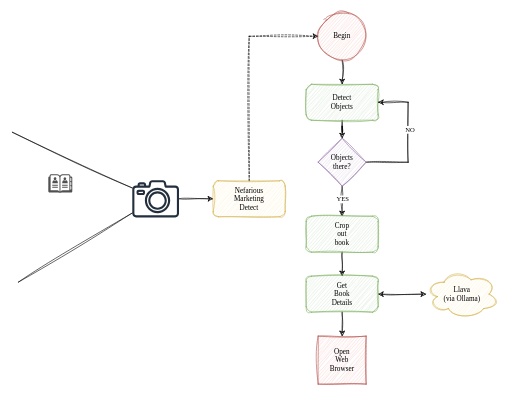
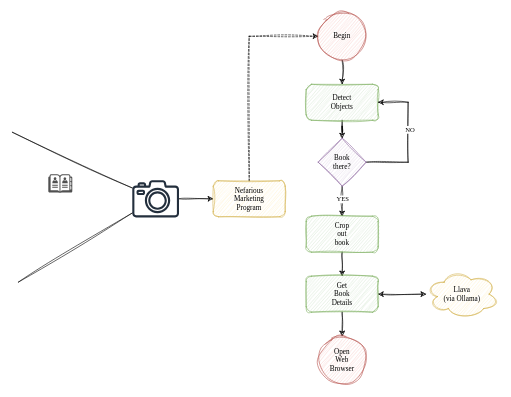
  <mxCell id="0" />
  <mxCell id="1" parent="0" />
  <mxCell id="2" value="" style="sketch=0;pointerEvents=1;shadow=0;dashed=0;html=1;strokeColor=none;fillColor=#505050;labelPosition=center;verticalLabelPosition=bottom;verticalAlign=top;outlineConnect=0;align=center;shape=mxgraph.office.concepts.address_book;hachureGap=4;jiggle=2;curveFitting=1;fontFamily=Architects Daughter;fontSource=https%3A%2F%2Ffonts.googleapis.com%2Fcss%3Ffamily%3DArchitects%2BDaughter;" vertex="1" parent="1"><mxGeometry x="80" y="290" width="40" height="31" as="geometry" /></mxCell>
  <mxCell id="3" style="rounded=0;sketch=1;hachureGap=4;jiggle=2;curveFitting=1;orthogonalLoop=1;jettySize=auto;html=1;fontFamily=Architects Daughter;fontSource=https%3A%2F%2Ffonts.googleapis.com%2Fcss%3Ffamily%3DArchitects%2BDaughter;endArrow=none;endFill=0;" edge="1" parent="1" source="6"><mxGeometry relative="1" as="geometry"><mxPoint x="20" y="220" as="targetPoint" /></mxGeometry></mxCell>
  <mxCell id="4" style="rounded=0;sketch=1;hachureGap=4;jiggle=2;curveFitting=1;orthogonalLoop=1;jettySize=auto;html=1;fontFamily=Architects Daughter;fontSource=https%3A%2F%2Ffonts.googleapis.com%2Fcss%3Ffamily%3DArchitects%2BDaughter;endArrow=none;endFill=0;" edge="1" parent="1" source="6"><mxGeometry relative="1" as="geometry"><mxPoint x="30" y="470" as="targetPoint" /></mxGeometry></mxCell>
  <mxCell id="5" style="edgeStyle=orthogonalEdgeStyle;rounded=0;sketch=1;hachureGap=4;jiggle=2;curveFitting=1;orthogonalLoop=1;jettySize=auto;html=1;fontFamily=Architects Daughter;fontSource=https%3A%2F%2Ffonts.googleapis.com%2Fcss%3Ffamily%3DArchitects%2BDaughter;" edge="1" parent="1" source="6" target="8"><mxGeometry relative="1" as="geometry" /></mxCell>
  <mxCell id="6" value="" style="sketch=0;outlineConnect=0;fontColor=#232F3E;gradientColor=none;fillColor=#232F3D;strokeColor=none;dashed=0;verticalLabelPosition=bottom;verticalAlign=top;align=center;html=1;fontSize=12;fontStyle=0;aspect=fixed;pointerEvents=1;shape=mxgraph.aws4.camera2;hachureGap=4;jiggle=2;curveFitting=1;fontFamily=Architects Daughter;fontSource=https%3A%2F%2Ffonts.googleapis.com%2Fcss%3Ffamily%3DArchitects%2BDaughter;" vertex="1" parent="1"><mxGeometry x="220" y="300" width="78" height="62" as="geometry" /></mxCell>
  <mxCell id="7" style="edgeStyle=orthogonalEdgeStyle;rounded=0;sketch=1;hachureGap=4;jiggle=2;curveFitting=1;orthogonalLoop=1;jettySize=auto;html=1;fontFamily=Architects Daughter;fontSource=https%3A%2F%2Ffonts.googleapis.com%2Fcss%3Ffamily%3DArchitects%2BDaughter;dashed=1;" edge="1" parent="1" source="8" target="10"><mxGeometry relative="1" as="geometry"><Array as="points"><mxPoint x="415" y="60" /></Array></mxGeometry></mxCell>
- <mxCell id="8" value="Nefarious&lt;div&gt;Marketing&lt;div&gt;Detect&lt;/div&gt;&lt;/div&gt;" style="rounded=1;whiteSpace=wrap;html=1;sketch=1;hachureGap=4;jiggle=2;curveFitting=1;fontFamily=Architects Daughter;fontSource=https%3A%2F%2Ffonts.googleapis.com%2Fcss%3Ffamily%3DArchitects%2BDaughter;fillColor=#fff2cc;strokeColor=#d6b656;" vertex="1" parent="1"><mxGeometry x="355" y="301" width="120" height="60" as="geometry" /></mxCell>
+ <mxCell id="8" value="Nefarious&lt;div&gt;Marketing&lt;div&gt;Program&lt;/div&gt;&lt;/div&gt;" style="rounded=1;whiteSpace=wrap;html=1;sketch=1;hachureGap=4;jiggle=2;curveFitting=1;fontFamily=Architects Daughter;fontSource=https%3A%2F%2Ffonts.googleapis.com%2Fcss%3Ffamily%3DArchitects%2BDaughter;fillColor=#fff2cc;strokeColor=#d6b656;" vertex="1" parent="1"><mxGeometry x="355" y="301" width="120" height="60" as="geometry" /></mxCell>
  <mxCell id="9" style="edgeStyle=orthogonalEdgeStyle;rounded=0;sketch=1;hachureGap=4;jiggle=2;curveFitting=1;orthogonalLoop=1;jettySize=auto;html=1;fontFamily=Architects Daughter;fontSource=https%3A%2F%2Ffonts.googleapis.com%2Fcss%3Ffamily%3DArchitects%2BDaughter;" edge="1" parent="1" source="10" target="12"><mxGeometry relative="1" as="geometry" /></mxCell>
  <mxCell id="10" value="Begin" style="ellipse;whiteSpace=wrap;html=1;aspect=fixed;sketch=1;hachureGap=4;jiggle=2;curveFitting=1;fontFamily=Architects Daughter;fontSource=https%3A%2F%2Ffonts.googleapis.com%2Fcss%3Ffamily%3DArchitects%2BDaughter;fillColor=#f8cecc;strokeColor=#b85450;" vertex="1" parent="1"><mxGeometry x="530" y="20" width="80" height="80" as="geometry" /></mxCell>
  <mxCell id="11" style="edgeStyle=orthogonalEdgeStyle;rounded=0;sketch=1;hachureGap=4;jiggle=2;curveFitting=1;orthogonalLoop=1;jettySize=auto;html=1;fontFamily=Architects Daughter;fontSource=https%3A%2F%2Ffonts.googleapis.com%2Fcss%3Ffamily%3DArchitects%2BDaughter;" edge="1" parent="1" source="12" target="17"><mxGeometry relative="1" as="geometry" /></mxCell>
  <mxCell id="12" value="Detect&lt;div&gt;Objects&lt;/div&gt;" style="rounded=1;whiteSpace=wrap;html=1;sketch=1;hachureGap=4;jiggle=2;curveFitting=1;fontFamily=Architects Daughter;fontSource=https%3A%2F%2Ffonts.googleapis.com%2Fcss%3Ffamily%3DArchitects%2BDaughter;fillColor=#d5e8d4;strokeColor=#82b366;" vertex="1" parent="1"><mxGeometry x="510" y="140" width="120" height="60" as="geometry" /></mxCell>
  <mxCell id="13" style="edgeStyle=orthogonalEdgeStyle;rounded=0;sketch=1;hachureGap=4;jiggle=2;curveFitting=1;orthogonalLoop=1;jettySize=auto;html=1;fontFamily=Architects Daughter;fontSource=https%3A%2F%2Ffonts.googleapis.com%2Fcss%3Ffamily%3DArchitects%2BDaughter;entryX=1;entryY=0.5;entryDx=0;entryDy=0;" edge="1" parent="1" source="17" target="12"><mxGeometry relative="1" as="geometry"><mxPoint x="700" y="160" as="targetPoint" /><Array as="points"><mxPoint x="680" y="270" /><mxPoint x="680" y="170" /></Array></mxGeometry></mxCell>
  <mxCell id="14" value="NO" style="edgeLabel;html=1;align=center;verticalAlign=middle;resizable=0;points=[];sketch=1;hachureGap=4;jiggle=2;curveFitting=1;fontFamily=Architects Daughter;fontSource=https%3A%2F%2Ffonts.googleapis.com%2Fcss%3Ffamily%3DArchitects%2BDaughter;" vertex="1" connectable="0" parent="13"><mxGeometry x="0.136" y="-2" relative="1" as="geometry"><mxPoint as="offset" /></mxGeometry></mxCell>
  <mxCell id="15" style="edgeStyle=orthogonalEdgeStyle;rounded=0;sketch=1;hachureGap=4;jiggle=2;curveFitting=1;orthogonalLoop=1;jettySize=auto;html=1;fontFamily=Architects Daughter;fontSource=https%3A%2F%2Ffonts.googleapis.com%2Fcss%3Ffamily%3DArchitects%2BDaughter;" edge="1" parent="1" source="17" target="20"><mxGeometry relative="1" as="geometry" /></mxCell>
  <mxCell id="16" value="YES" style="edgeLabel;html=1;align=center;verticalAlign=middle;resizable=0;points=[];sketch=1;hachureGap=4;jiggle=2;curveFitting=1;fontFamily=Architects Daughter;fontSource=https%3A%2F%2Ffonts.googleapis.com%2Fcss%3Ffamily%3DArchitects%2BDaughter;" vertex="1" connectable="0" parent="15"><mxGeometry x="-0.16" relative="1" as="geometry"><mxPoint as="offset" /></mxGeometry></mxCell>
- <mxCell id="17" value="Objects&lt;div&gt;there?&lt;/div&gt;" style="rhombus;whiteSpace=wrap;html=1;sketch=1;hachureGap=4;jiggle=2;curveFitting=1;fontFamily=Architects Daughter;fontSource=https%3A%2F%2Ffonts.googleapis.com%2Fcss%3Ffamily%3DArchitects%2BDaughter;fillColor=#e1d5e7;strokeColor=#9673a6;" vertex="1" parent="1"><mxGeometry x="530" y="230" width="80" height="80" as="geometry" /></mxCell>
+ <mxCell id="17" value="Book&lt;div&gt;there?&lt;/div&gt;" style="rhombus;whiteSpace=wrap;html=1;sketch=1;hachureGap=4;jiggle=2;curveFitting=1;fontFamily=Architects Daughter;fontSource=https%3A%2F%2Ffonts.googleapis.com%2Fcss%3Ffamily%3DArchitects%2BDaughter;fillColor=#e1d5e7;strokeColor=#9673a6;" vertex="1" parent="1"><mxGeometry x="530" y="230" width="80" height="80" as="geometry" /></mxCell>
  <mxCell id="18" value="Llava&lt;div&gt;(via Ollama)&lt;/div&gt;" style="ellipse;shape=cloud;whiteSpace=wrap;html=1;sketch=1;hachureGap=4;jiggle=2;curveFitting=1;fontFamily=Architects Daughter;fontSource=https%3A%2F%2Ffonts.googleapis.com%2Fcss%3Ffamily%3DArchitects%2BDaughter;fillColor=#fff2cc;strokeColor=#d6b656;" vertex="1" parent="1"><mxGeometry x="710" y="450" width="120" height="80" as="geometry" /></mxCell>
  <mxCell id="19" style="edgeStyle=orthogonalEdgeStyle;rounded=0;sketch=1;hachureGap=4;jiggle=2;curveFitting=1;orthogonalLoop=1;jettySize=auto;html=1;fontFamily=Architects Daughter;fontSource=https%3A%2F%2Ffonts.googleapis.com%2Fcss%3Ffamily%3DArchitects%2BDaughter;" edge="1" parent="1" source="20" target="23"><mxGeometry relative="1" as="geometry" /></mxCell>
  <mxCell id="20" value="Crop&lt;div&gt;out&lt;/div&gt;&lt;div&gt;book&lt;/div&gt;" style="rounded=1;whiteSpace=wrap;html=1;sketch=1;hachureGap=4;jiggle=2;curveFitting=1;fontFamily=Architects Daughter;fontSource=https%3A%2F%2Ffonts.googleapis.com%2Fcss%3Ffamily%3DArchitects%2BDaughter;fillColor=#d5e8d4;strokeColor=#82b366;" vertex="1" parent="1"><mxGeometry x="510" y="360" width="120" height="60" as="geometry" /></mxCell>
  <mxCell id="21" style="edgeStyle=orthogonalEdgeStyle;rounded=0;sketch=1;hachureGap=4;jiggle=2;curveFitting=1;orthogonalLoop=1;jettySize=auto;html=1;fontFamily=Architects Daughter;fontSource=https%3A%2F%2Ffonts.googleapis.com%2Fcss%3Ffamily%3DArchitects%2BDaughter;startArrow=classic;startFill=1;" edge="1" parent="1" source="23" target="18"><mxGeometry relative="1" as="geometry" /></mxCell>
  <mxCell id="22" style="edgeStyle=orthogonalEdgeStyle;rounded=0;sketch=1;hachureGap=4;jiggle=2;curveFitting=1;orthogonalLoop=1;jettySize=auto;html=1;fontFamily=Architects Daughter;fontSource=https%3A%2F%2Ffonts.googleapis.com%2Fcss%3Ffamily%3DArchitects%2BDaughter;" edge="1" parent="1" source="23" target="24"><mxGeometry relative="1" as="geometry"><mxPoint x="570" y="520" as="targetPoint" /></mxGeometry></mxCell>
  <mxCell id="23" value="Get&lt;div&gt;Book&lt;/div&gt;&lt;div&gt;Details&lt;/div&gt;" style="rounded=1;whiteSpace=wrap;html=1;sketch=1;hachureGap=4;jiggle=2;curveFitting=1;fontFamily=Architects Daughter;fontSource=https%3A%2F%2Ffonts.googleapis.com%2Fcss%3Ffamily%3DArchitects%2BDaughter;fillColor=#d5e8d4;strokeColor=#82b366;" vertex="1" parent="1"><mxGeometry x="510" y="460" width="120" height="60" as="geometry" /></mxCell>
- <mxCell id="24" value="Open&lt;div&gt;Web&lt;/div&gt;&lt;div&gt;Browser&lt;/div&gt;" style="whiteSpace=wrap;html=1;aspect=fixed;sketch=1;hachureGap=4;jiggle=2;curveFitting=1;fontFamily=Architects Daughter;fontSource=https%3A%2F%2Ffonts.googleapis.com%2Fcss%3Ffamily%3DArchitects%2BDaughter;fillColor=#f8cecc;strokeColor=#b85450;rounded=0;" vertex="1" parent="1"><mxGeometry x="530" y="560" width="80" height="80" as="geometry" /></mxCell>
+ <mxCell id="24" value="Open&lt;div&gt;Web&lt;/div&gt;&lt;div&gt;Browser&lt;/div&gt;" style="ellipse;whiteSpace=wrap;html=1;aspect=fixed;sketch=1;hachureGap=4;jiggle=2;curveFitting=1;fontFamily=Architects Daughter;fontSource=https%3A%2F%2Ffonts.googleapis.com%2Fcss%3Ffamily%3DArchitects%2BDaughter;fillColor=#f8cecc;strokeColor=#b85450;" vertex="1" parent="1"><mxGeometry x="530" y="560" width="80" height="80" as="geometry" /></mxCell>
